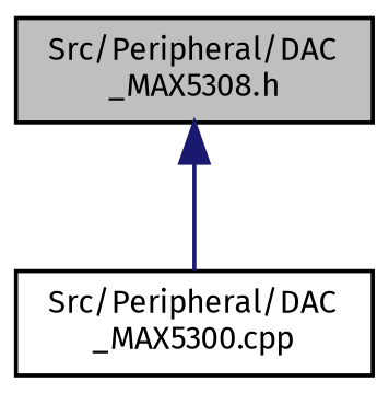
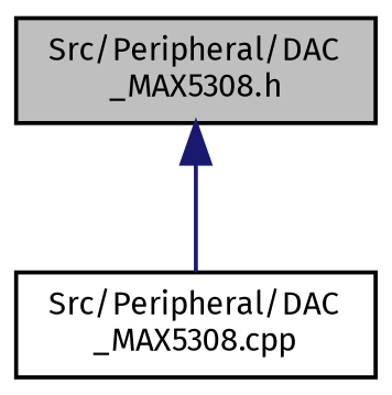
  digraph {
    fontname="Fira Sans"
    node [color=black fontname="Fira Sans" fontsize=8 shape=record style=filled]
    n1 [fillcolor=grey75 fontcolor=black height=0.2 label="Src/Peripheral/DAC\l_MAX5308.h" width=0.4]
-   n2 [fillcolor=white height=0.2 label="Src/Peripheral/DAC\l_MAX5300.cpp" width=0.4]
+   n2 [fillcolor=white height=0.2 label="Src/Peripheral/DAC\l_MAX5308.cpp" width=0.4]
    n1 -> n2 [color=midnightblue dir=back fontname="Fira Sans" fontsize=8 labelfontname=Sans labelfontsize=8 style=solid]
  }
